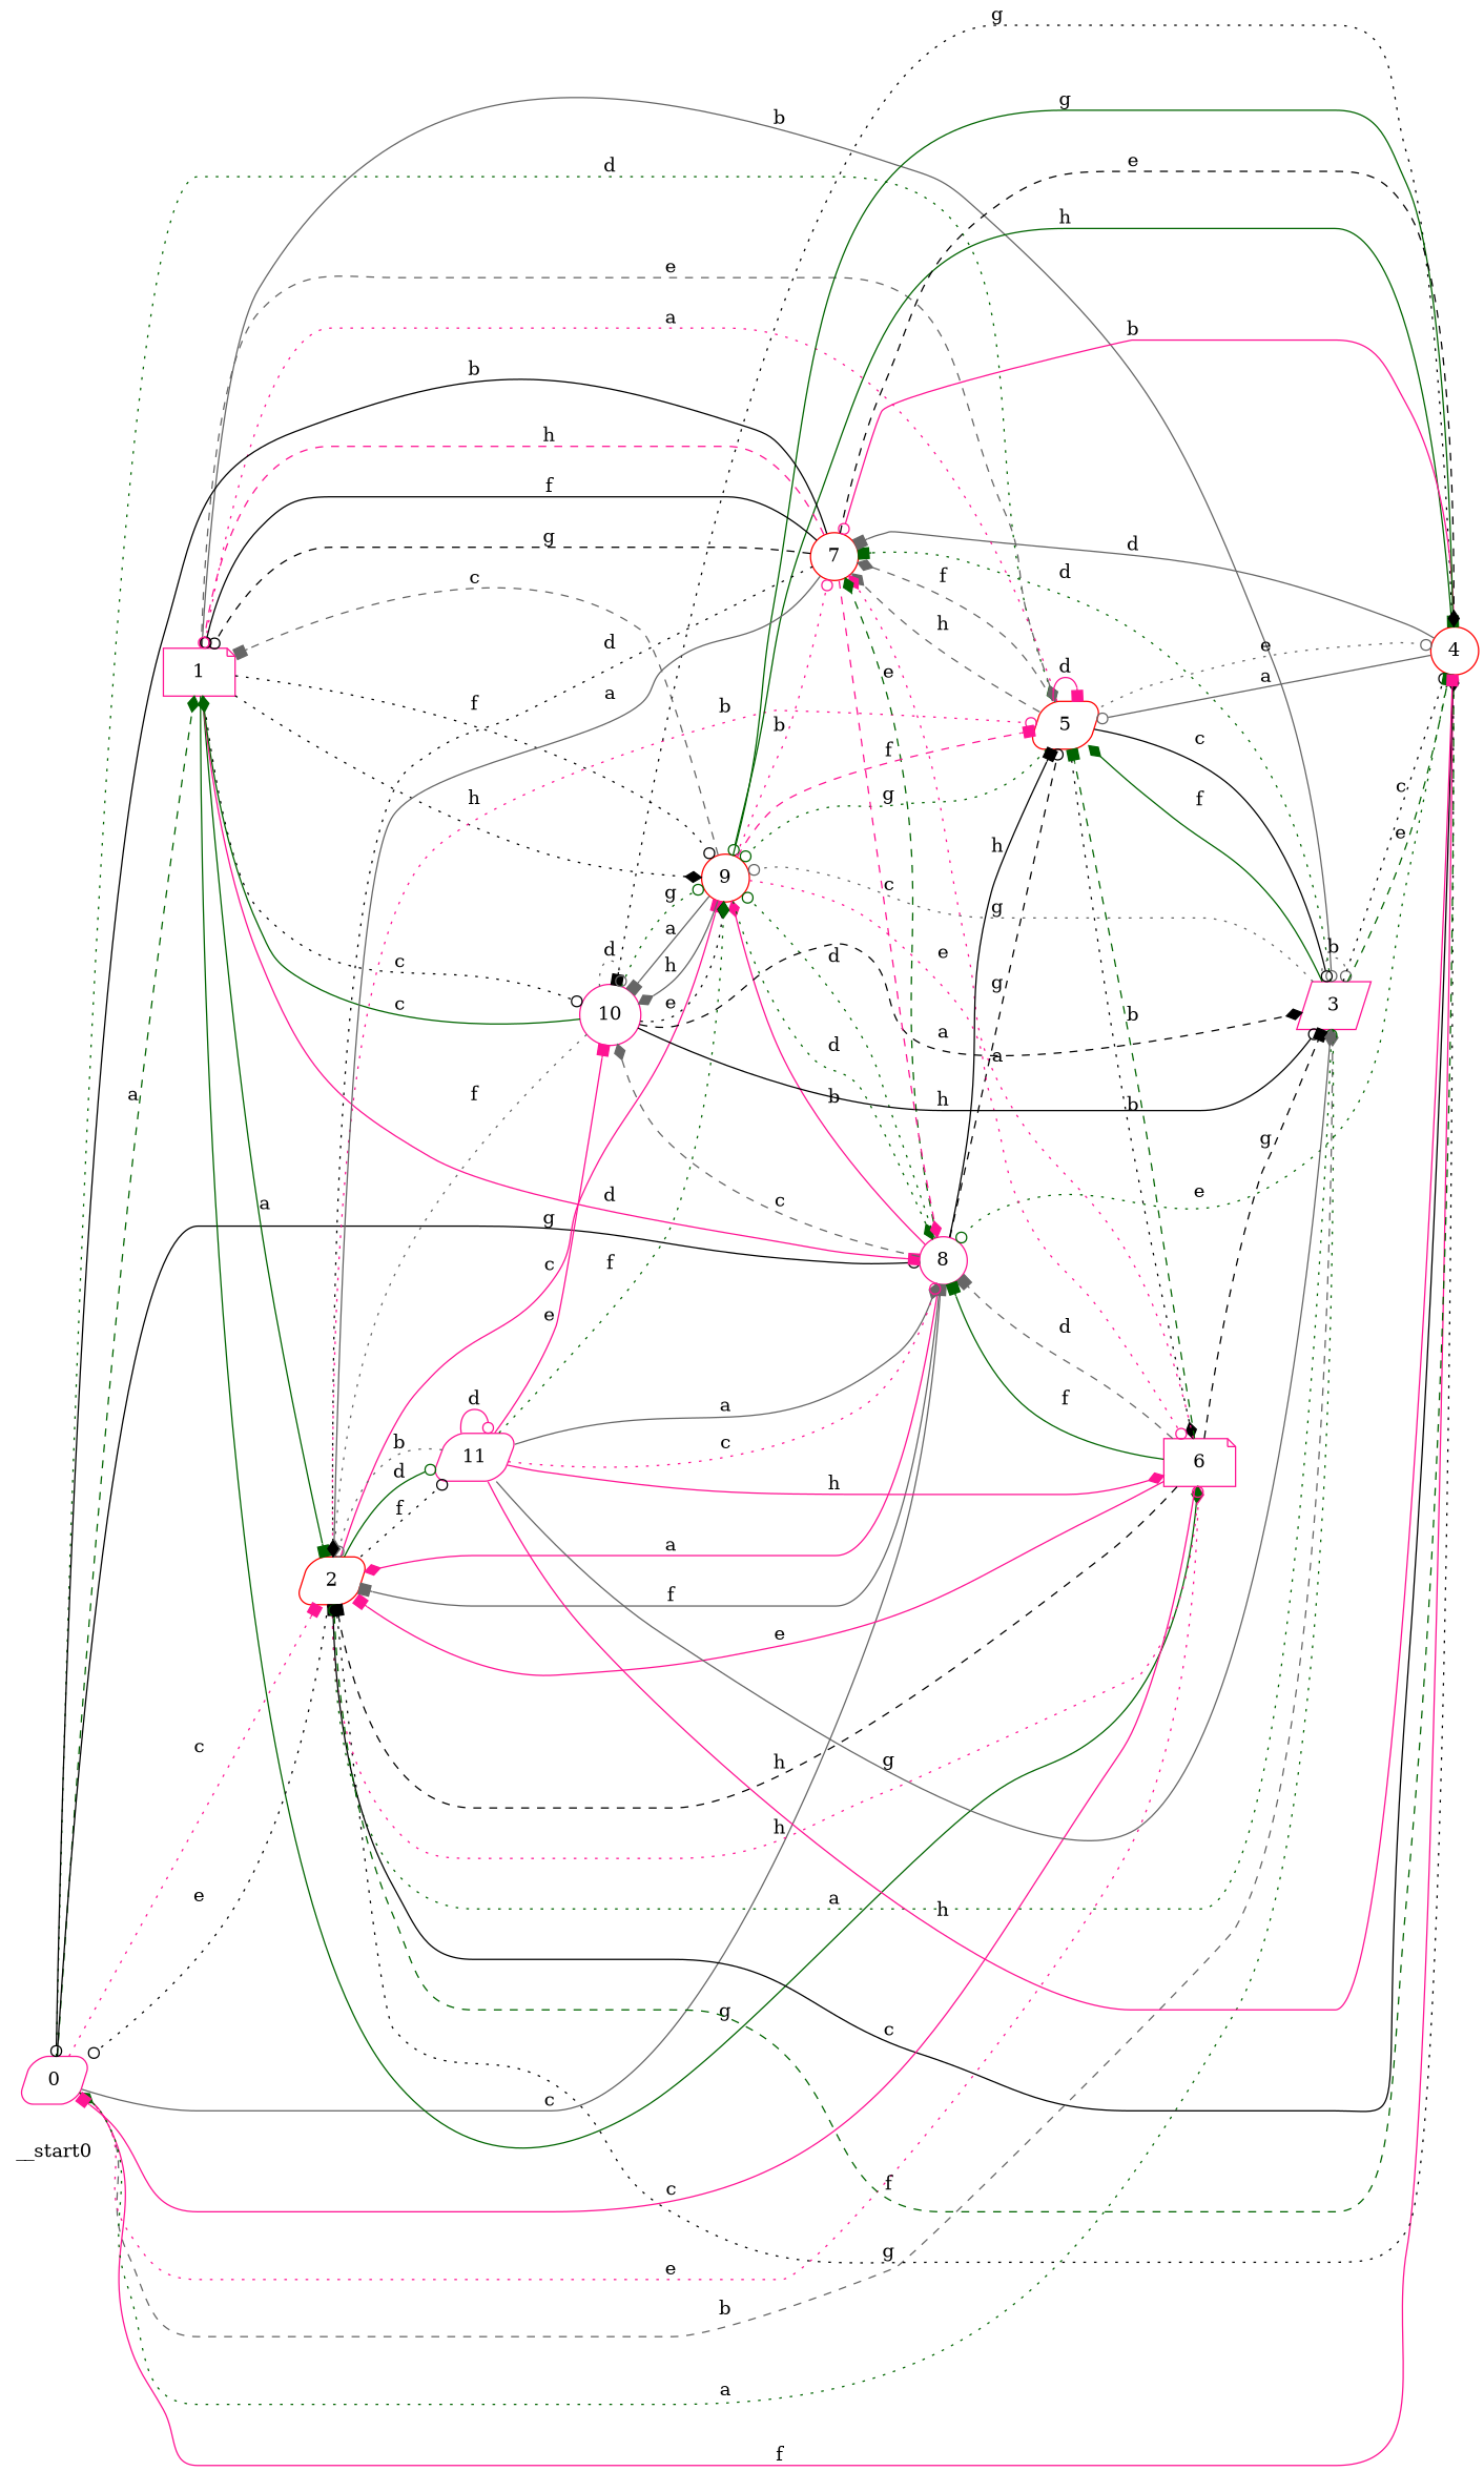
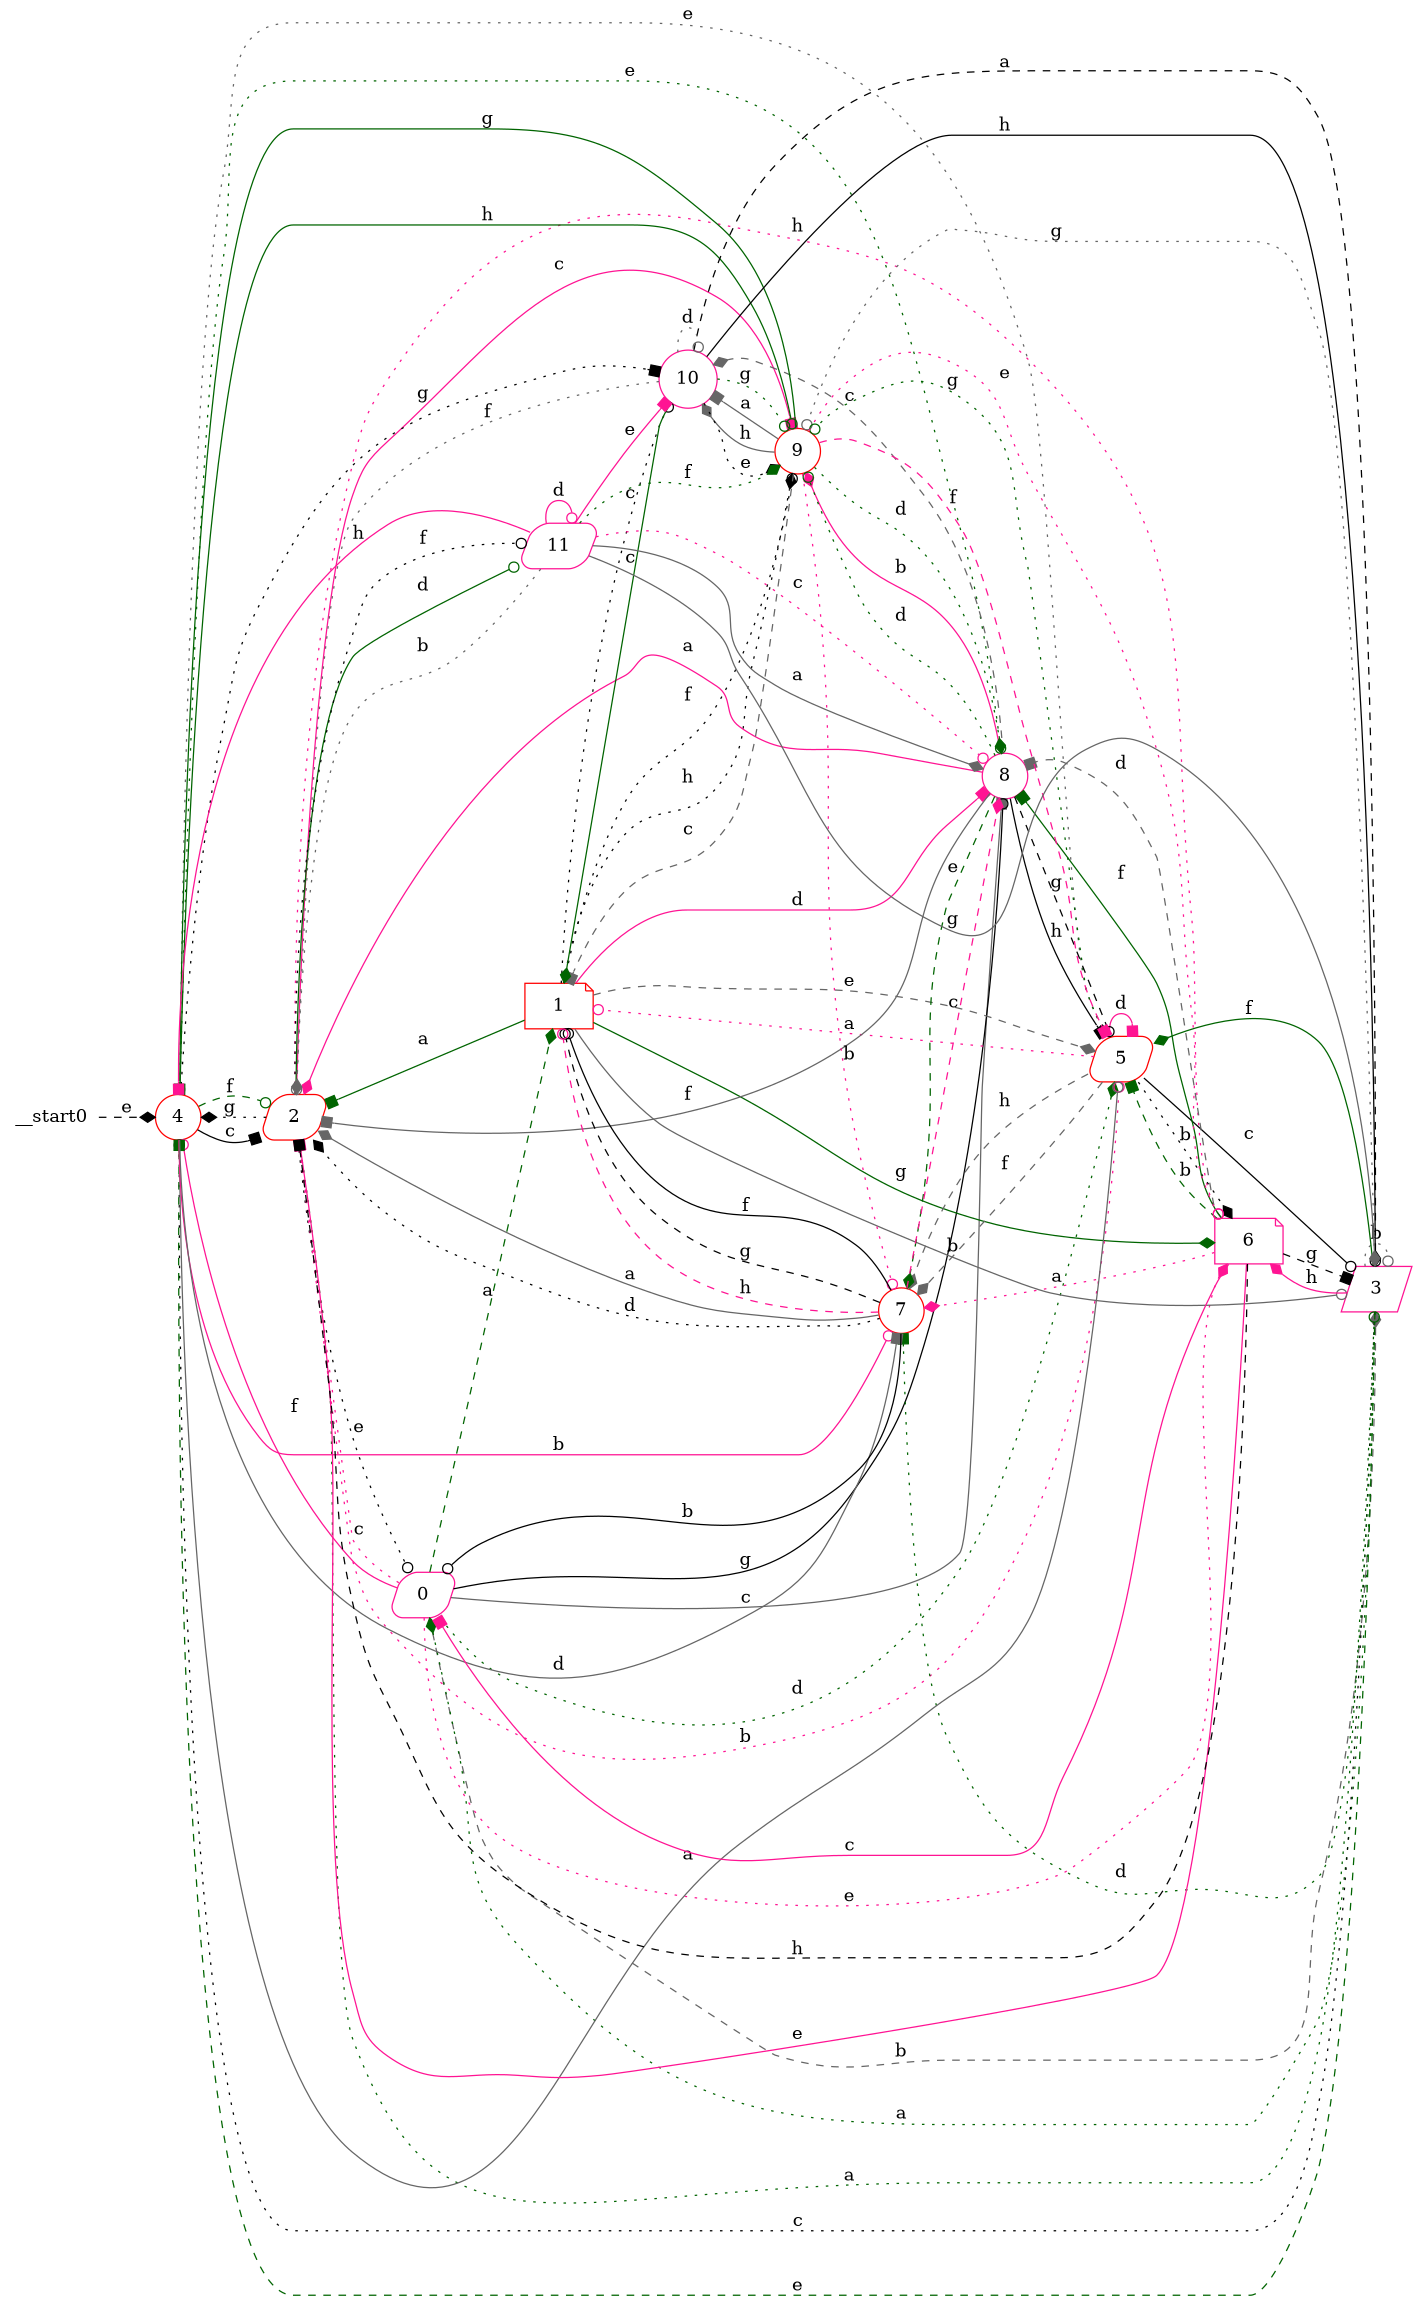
  digraph {
    rankdir=LR
    node [color=red shape=parallelogram fillcolor=white style="rounded,filled"]
    edge [arrowhead=odot color=deeppink style=solid]
    __start0 [shape=none fillcolor="" style=""]
    n2 [color=deeppink label=0]
-   n3 [color=deeppink label=1 shape=note]
+   n3 [label=1 shape=note]
    n4 [label=2]
    n5 [color=deeppink label=3 style=filled]
    n6 [label=4 shape=circle]
    n7 [label=5]
    n8 [color=deeppink label=6 shape=note]
    n9 [color=deeppink label=8 shape=circle style=filled]
    n10 [label=9 shape=circle style=filled]
    n11 [color=deeppink label=10 shape=circle]
    n12 [color=deeppink label=11]
    n13 [label=7 shape=circle style=filled]
    n2 -> n3 [arrowhead=diamond color=darkgreen label=a style=dashed]
    n2 -> n4 [arrowhead=box label=c style=dotted]
    n2 -> n5 [arrowhead=diamond color=gray40 label=b style=dashed]
    n2 -> n6 [label=f]
    n2 -> n7 [arrowhead=diamond color=darkgreen label=d style=dotted]
    n2 -> n8 [arrowhead=diamond label=e style=dotted]
    n2 -> n9 [arrowhead=box color=gray40 label=c]
    n2 -> n9 [color=black label=g]
    n3 -> n4 [arrowhead=box color=darkgreen label=a]
    n3 -> n5 [color=gray40 label=b]
    n3 -> n7 [arrowhead=diamond color=gray40 label=e style=dashed]
    n3 -> n8 [arrowhead=diamond color=darkgreen label=g]
    n3 -> n9 [arrowhead=box label=d]
    n3 -> n10 [color=black label=f style=dotted]
    n3 -> n10 [arrowhead=diamond color=black label=h style=dotted]
    n3 -> n11 [color=black label=c style=dotted]
    n4 -> n2 [color=black label=e style=dotted]
    n4 -> n5 [color=darkgreen label=a style=dotted]
    n4 -> n6 [arrowhead=diamond color=black label=g style=dotted]
    n4 -> n7 [label=b style=dotted]
    n4 -> n8 [label=h style=dotted]
    n4 -> n10 [arrowhead=box label=c]
    n4 -> n12 [color=darkgreen label=d]
    n4 -> n12 [color=black label=f style=dotted]
    n5 -> n2 [arrowhead=diamond color=darkgreen label=a style=dotted]
    n5 -> n5 [color=gray40 label=b style=dotted]
    n5 -> n6 [color=black label=c style=dotted]
    n5 -> n6 [arrowhead=box color=darkgreen label=e style=dashed]
    n5 -> n7 [arrowhead=diamond color=darkgreen label=f]
-   n12 -> n8 [arrowhead=diamond label=h]
+   n5 -> n8 [arrowhead=diamond label=h]
    n5 -> n10 [color=gray40 label=g style=dotted]
    n5 -> n13 [arrowhead=box color=darkgreen label=d style=dotted]
    n6 -> n4 [arrowhead=box color=black label=c]
    n6 -> n4 [color=darkgreen label=f style=dashed]
    n6 -> n7 [color=gray40 label=a]
    n6 -> n9 [color=darkgreen label=e style=dotted]
    n6 -> n10 [color=darkgreen label=h]
    n6 -> n11 [arrowhead=box color=black label=g style=dotted]
    n6 -> n13 [label=b]
    n6 -> n13 [arrowhead=box color=gray40 label=d]
    n7 -> n3 [label=a style=dotted]
    n7 -> n5 [color=black label=c]
    n7 -> n6 [color=gray40 label=e style=dotted]
    n7 -> n7 [arrowhead=box label=d]
    n7 -> n8 [arrowhead=diamond color=black label=b style=dotted]
    n7 -> n10 [color=darkgreen label=g style=dotted]
    n7 -> n13 [arrowhead=diamond color=gray40 label=f style=dashed]
    n7 -> n13 [arrowhead=diamond color=gray40 label=h style=dashed]
    n8 -> n2 [arrowhead=box label=c]
    n8 -> n4 [arrowhead=box label=e]
    n8 -> n4 [arrowhead=box color=black label=h style=dashed]
    n8 -> n5 [arrowhead=box color=black label=g style=dashed]
    n8 -> n7 [arrowhead=box color=darkgreen label=b style=dashed]
    n8 -> n9 [arrowhead=box color=gray40 label=d style=dashed]
    n8 -> n9 [arrowhead=box color=darkgreen label=f]
    n8 -> n13 [arrowhead=diamond label=a style=dotted]
    n9 -> n4 [arrowhead=diamond label=a]
    n9 -> n4 [arrowhead=box color=gray40 label=f]
    n9 -> n7 [color=black label=g style=dashed]
    n9 -> n7 [arrowhead=box color=black label=h]
    n9 -> n10 [arrowhead=diamond label=b]
    n9 -> n10 [color=darkgreen label=d style=dotted]
    n9 -> n11 [arrowhead=diamond color=gray40 label=c style=dashed]
    n9 -> n13 [arrowhead=diamond color=darkgreen label=e style=dashed]
    n10 -> n3 [arrowhead=box color=gray40 label=c style=dashed]
    n10 -> n6 [arrowhead=box color=darkgreen label=g]
    n10 -> n7 [arrowhead=box label=f style=dashed]
    n10 -> n8 [label=e style=dotted]
    n10 -> n9 [arrowhead=diamond color=darkgreen label=d style=dotted]
    n10 -> n11 [arrowhead=box color=gray40 label=a]
    n10 -> n11 [arrowhead=diamond color=gray40 label=h]
    n10 -> n13 [label=b style=dotted]
    n11 -> n3 [arrowhead=diamond color=darkgreen label=c]
    n11 -> n4 [arrowhead=diamond color=gray40 label=f style=dotted]
    n11 -> n5 [arrowhead=diamond color=black label=a style=dashed]
    n11 -> n5 [color=black label=h]
    n11 -> n10 [arrowhead=diamond color=black label=e style=dotted]
    n11 -> n10 [color=darkgreen label=g style=dotted]
    n11 -> n11 [color=gray40 label=d style=dotted]
    n12 -> n4 [color=gray40 label=b style=dotted]
    n12 -> n5 [arrowhead=diamond color=gray40 label=g]
    n12 -> n6 [arrowhead=box label=h]
    n12 -> n9 [arrowhead=diamond color=gray40 label=a]
    n12 -> n9 [label=c style=dotted]
    n12 -> n10 [arrowhead=diamond color=darkgreen label=f style=dotted]
    n12 -> n11 [arrowhead=box label=e]
    n12 -> n12 [label=d]
    n13 -> n2 [color=black label=b]
    n13 -> n3 [color=black label=f]
    n13 -> n3 [color=black label=g style=dashed]
    n13 -> n3 [label=h style=dashed]
    n13 -> n4 [arrowhead=diamond color=gray40 label=a]
    n13 -> n4 [arrowhead=diamond color=black label=d style=dotted]
-   n13 -> n6 [arrowhead=diamond color=black label=e style=dashed]
+   __start0 -> n6 [arrowhead=diamond color=black label=e style=dashed]
    n13 -> n9 [arrowhead=diamond label=c style=dashed]
  }
